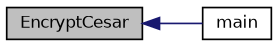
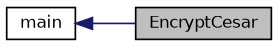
  digraph {
    rankdir=LR
    node [color=black fontname=Helvetica fontsize=10 shape=record style=filled]
    n1 [fillcolor=grey75 fontcolor=black height=0.2 label=EncryptCesar width=0.4]
    n2 [fillcolor=white height=0.2 label=main width=0.4]
-   n1 -> n2 [color=midnightblue dir=back fontname=Helvetica fontsize=10 labelfontname=Helvetica labelfontsize=10 style=solid]
+   n2 -> n1 [color=midnightblue dir=back fontname=Helvetica fontsize=10 labelfontname=Helvetica labelfontsize=10 style=solid]
  }
